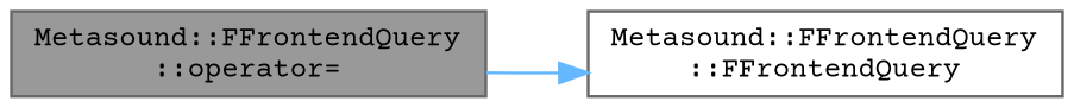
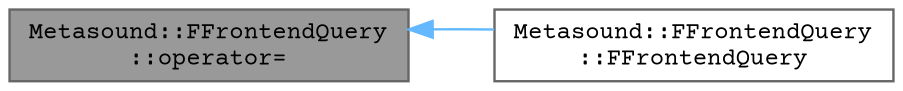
  digraph {
    rankdir=LR
    fontname="Courier Prime"
    node [fontname="Courier Prime" fontsize=10 shape=box style=filled]
    n1 [color=gray40 fillcolor=grey60 fontcolor=black height=0.2 label="Metasound::FFrontendQuery\l::operator=" width=0.4]
    n2 [color=grey40 fillcolor=white height=0.2 label="Metasound::FFrontendQuery\l::FFrontendQuery" width=0.4]
-   n1 -> n2 [color=steelblue1 fontname="Courier Prime" fontsize=10 labelfontname=Helvetica labelfontsize=10 style=solid]
+   n2 -> n1 [color=steelblue1 fontname="Courier Prime" fontsize=10 labelfontname=Helvetica labelfontsize=10 style=solid]
  }
